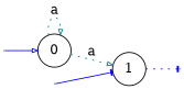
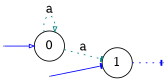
  digraph {
    rankdir=LR
    vcsn_context="letterset<char_letters(ab)>, b"
    node [shape=point]
    edge [arrowhead=onormal arrowsize=.6 color=blue style=dotted]
    I0 [width=0]
    I1 [width=0]
    F1 [width=0]
    0 [shape=circle style=rounded width=0.5]
    1 [shape=circle style=rounded width=0.5]
    subgraph sub_1 {
      I0
      I1
      F1
    }
    subgraph sub_2 {
      0
      1
    }
    I0 -> 0 [style=solid]
    I1 -> 1 [arrowhead=tee style=solid]
    0 -> 0 [label=a color=teal]
-   0 -> 1 [label=a color=teal]
+   0 -> 1 [arrowhead=tee label=a color=teal]
    1 -> F1 [arrowhead=tee]
  }
